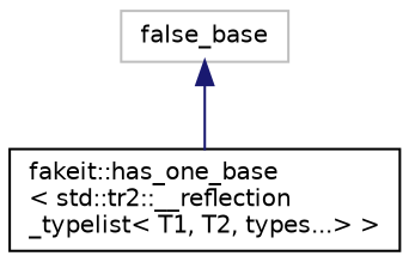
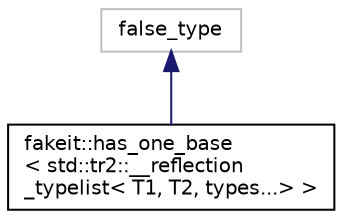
  digraph {
    rankdir=TB
    node [fillcolor=white fontname=Helvetica fontsize=10 shape=record style=filled]
-   n1 [color=grey75 height=0.2 label=false_base width=0.4]
+   n1 [color=grey75 height=0.2 label=false_type width=0.4]
    n2 [color=black height=0.2 label="fakeit::has_one_base\l\< std::tr2::__reflection\l_typelist\< T1, T2, types...\> \>" width=0.4]
    n1 -> n2 [color=midnightblue dir=back fontname=Helvetica fontsize=10 labelfontname=Helvetica labelfontsize=10 style=solid]
  }
